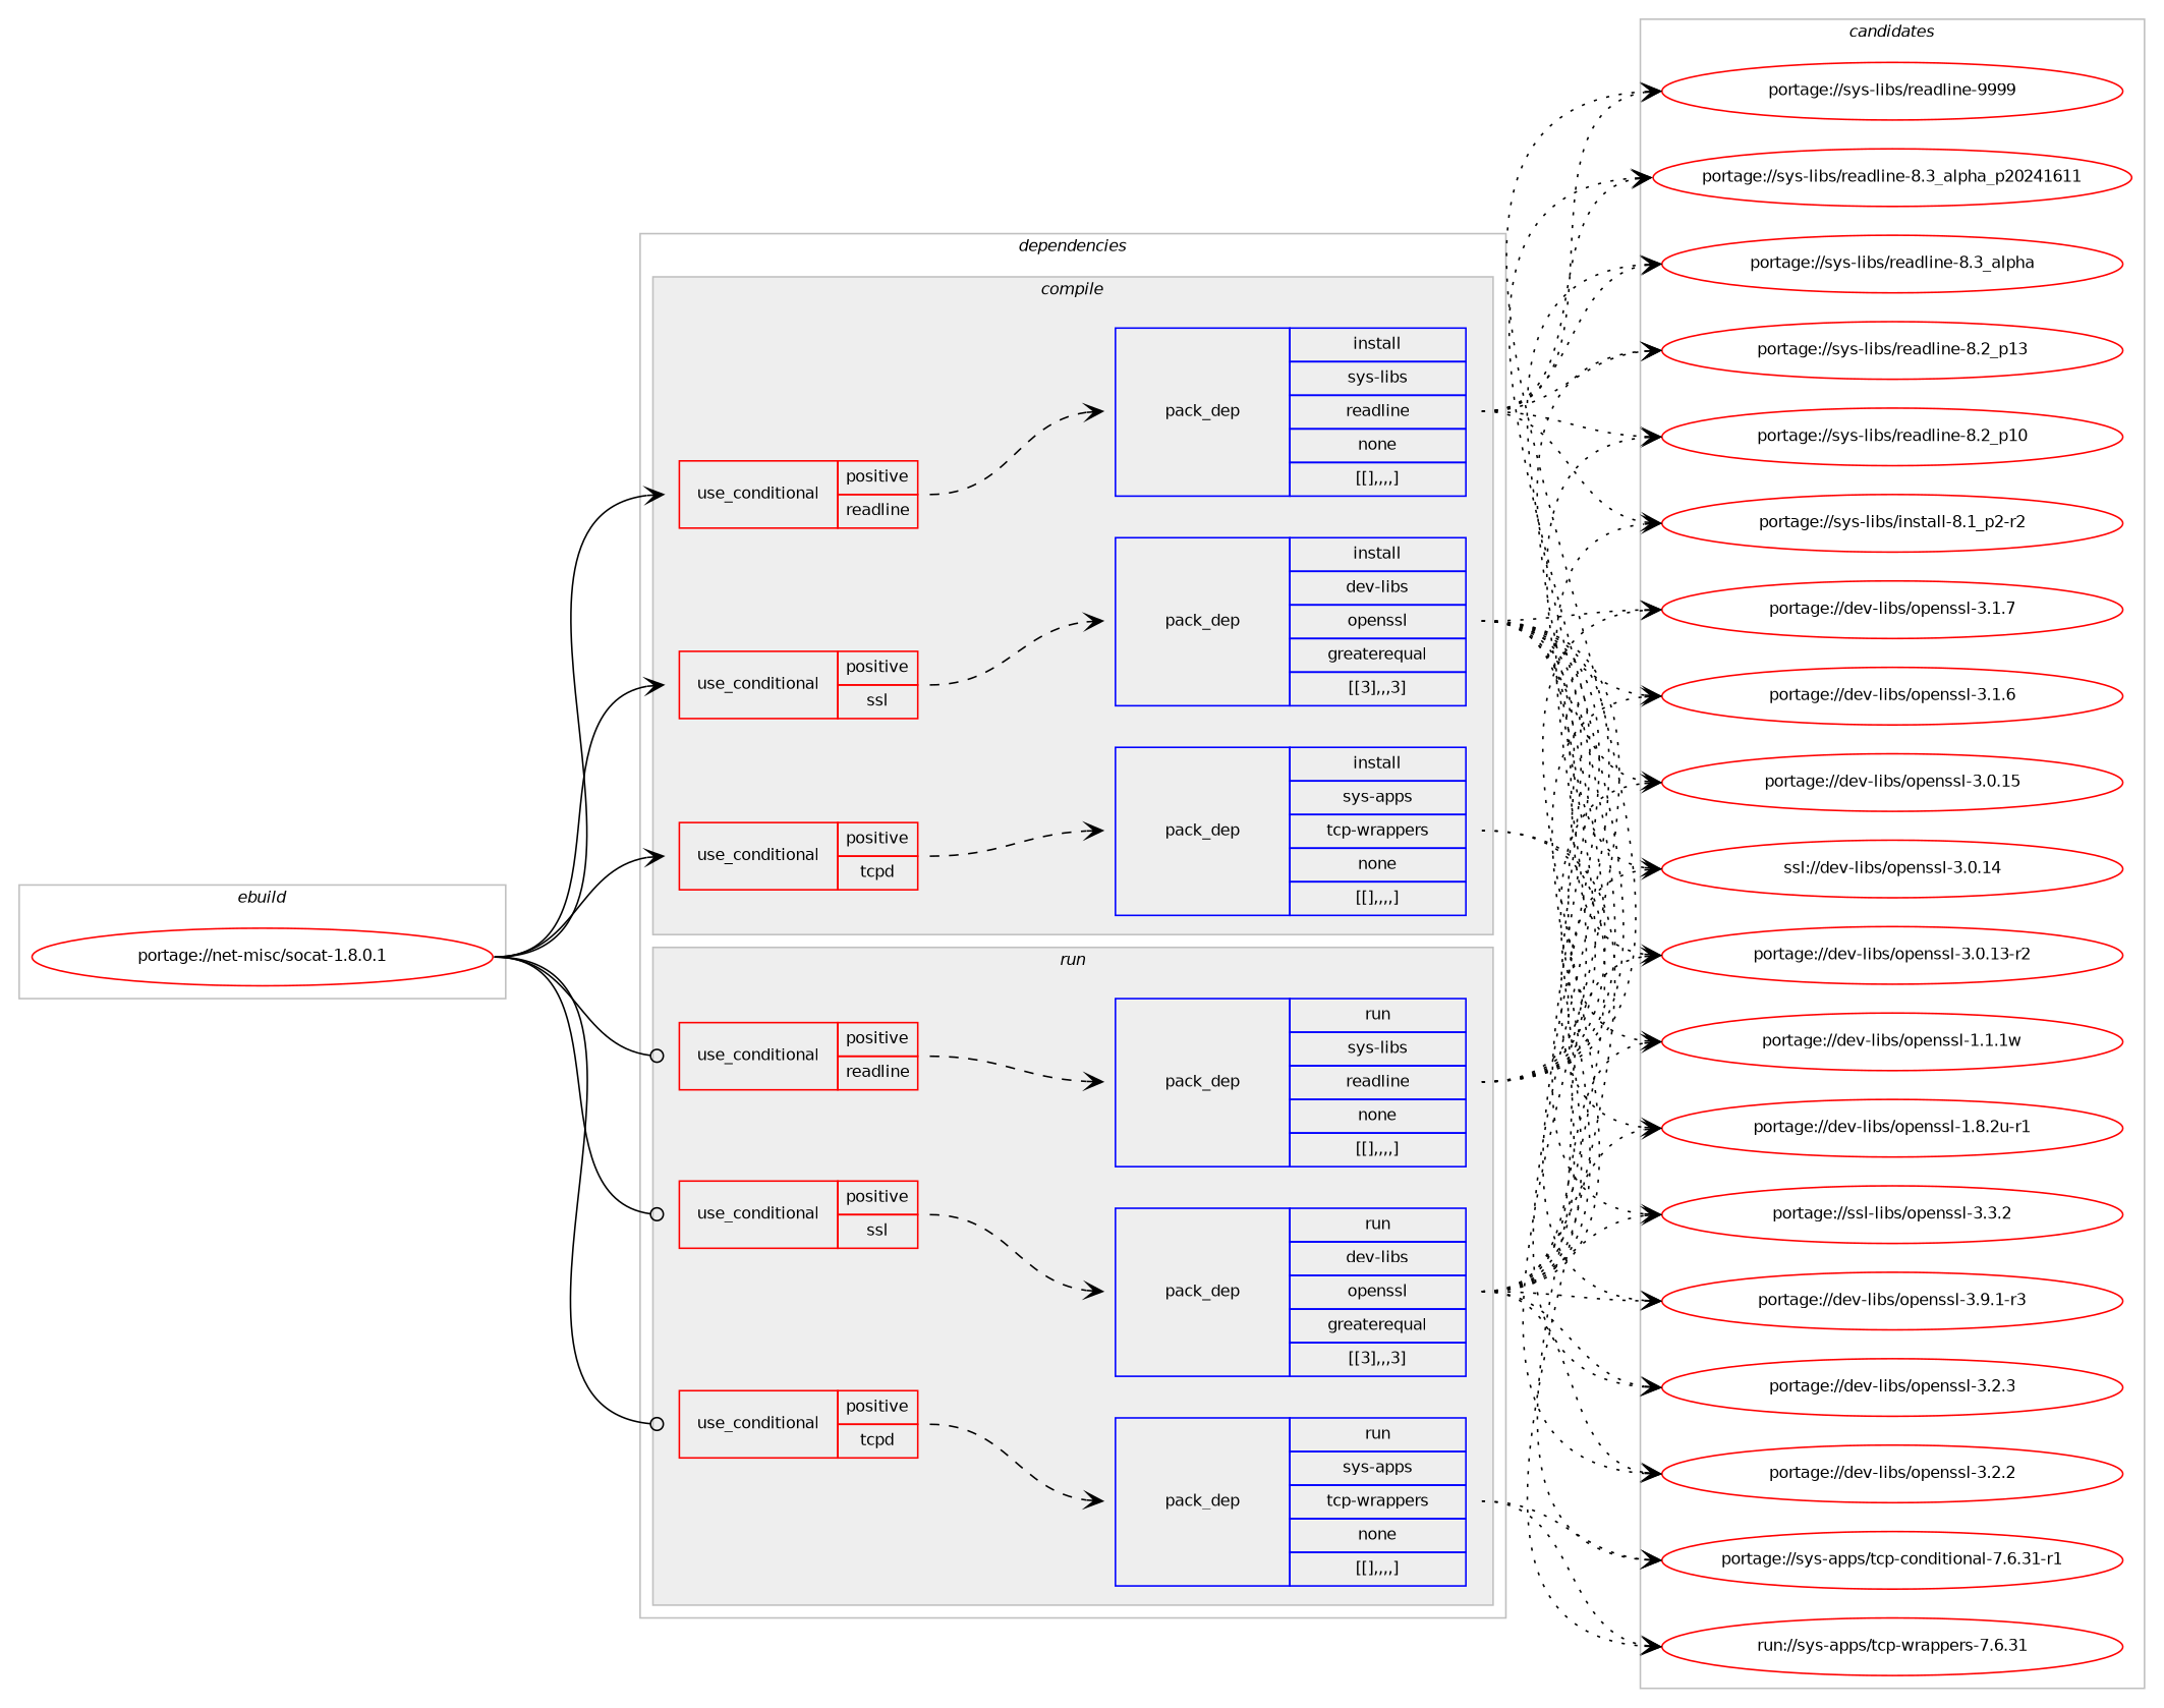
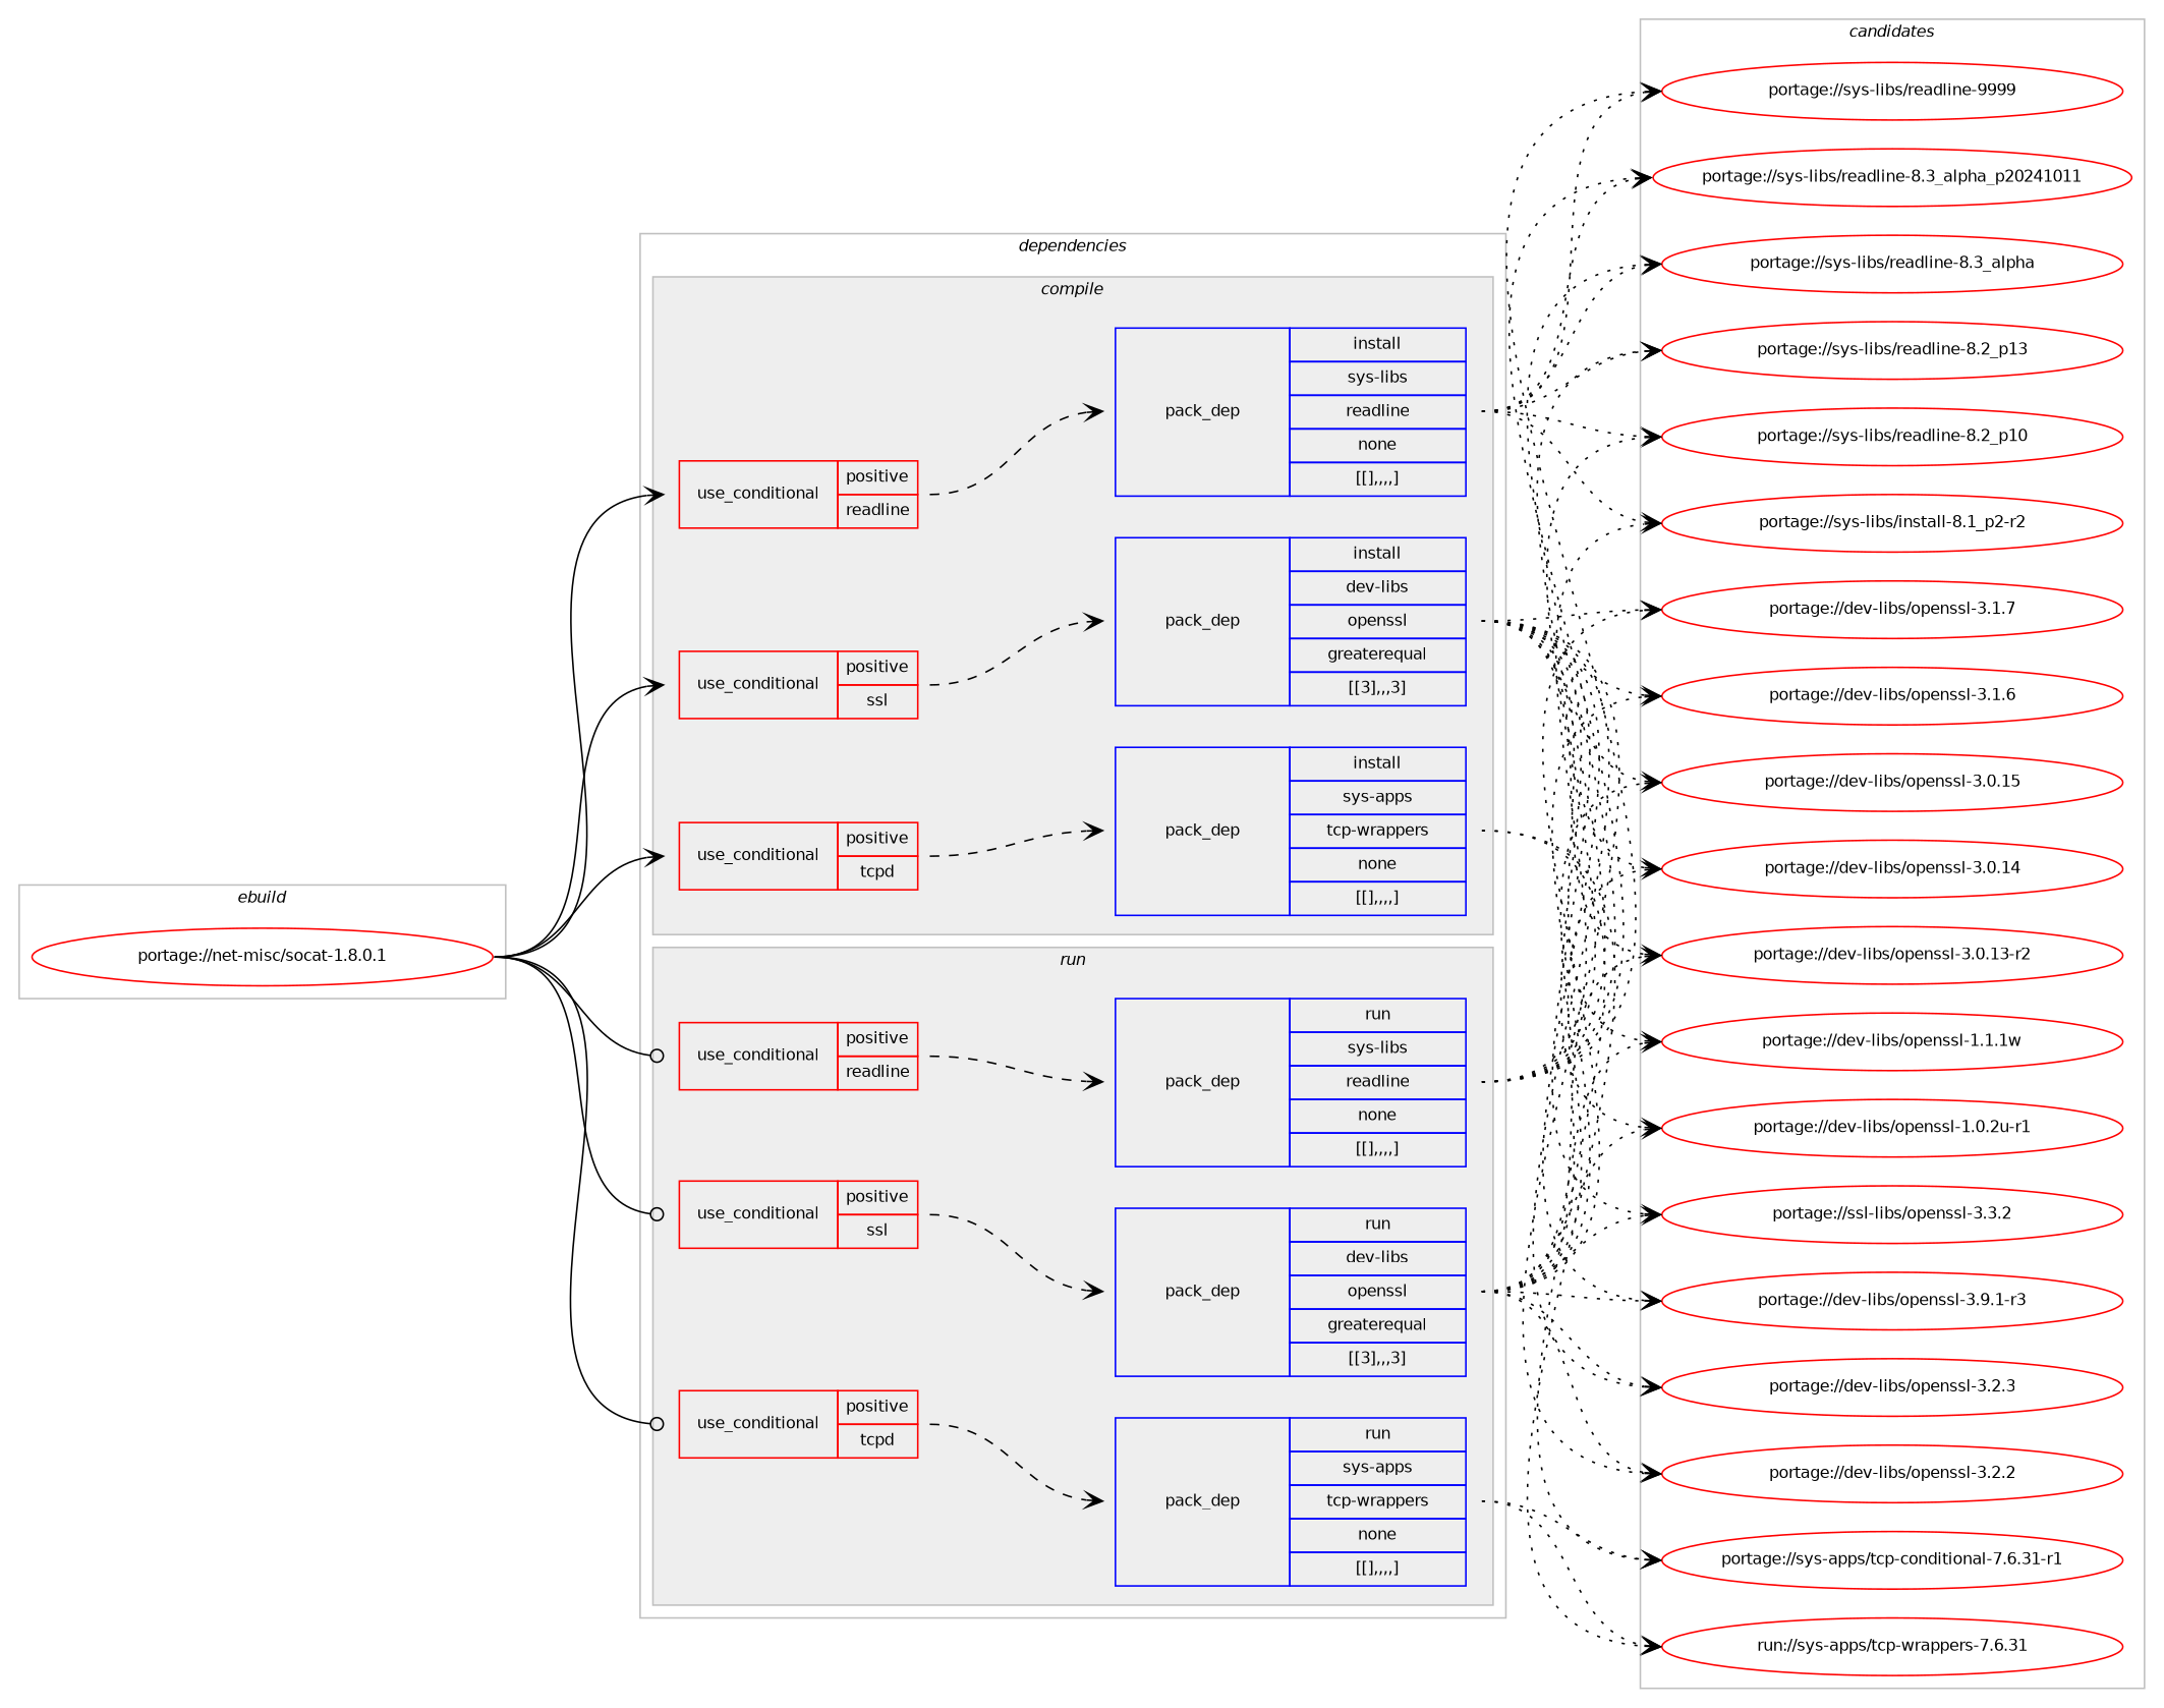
  digraph {
    compound=true
    concentrate=true
    fontname=Helvetica
    fontsize=10
    newrank=true
    rankdir=LR
    ranksep=1.5
    node [color=red fontname=Helvetica fontsize=10]
    edge [arrowhead=vee headport=w style=dotted tailport=e weight=100]
    n1 [label="portage://net-misc/socat-1.8.0.1" width=4]
    n2 [color=blue label=<<TABLE BORDER="0" CELLBORDER="1" CELLSPACING="0" CELLPADDING="4" WIDTH="220"><TR><TD ROWSPAN="6" CELLPADDING="30">pack_dep</TD></TR><TR><TD WIDTH="110">install</TD></TR><TR><TD>sys-libs</TD></TR><TR><TD>readline</TD></TR><TR><TD>none</TD></TR><TR><TD>[[],,,,]</TD></TR></TABLE>> shape=none]
    n3 [label=<<TABLE BORDER="0" CELLBORDER="1" CELLSPACING="0" CELLPADDING="4"><TR><TD ROWSPAN="3" CELLPADDING="10">use_conditional</TD></TR><TR><TD>positive</TD></TR><TR><TD>readline</TD></TR></TABLE>> shape=none]
    n4 [color=blue label=<<TABLE BORDER="0" CELLBORDER="1" CELLSPACING="0" CELLPADDING="4" WIDTH="220"><TR><TD ROWSPAN="6" CELLPADDING="30">pack_dep</TD></TR><TR><TD WIDTH="110">install</TD></TR><TR><TD>dev-libs</TD></TR><TR><TD>openssl</TD></TR><TR><TD>greaterequal</TD></TR><TR><TD>[[3],,,3]</TD></TR></TABLE>> shape=none]
    n5 [label=<<TABLE BORDER="0" CELLBORDER="1" CELLSPACING="0" CELLPADDING="4"><TR><TD ROWSPAN="3" CELLPADDING="10">use_conditional</TD></TR><TR><TD>positive</TD></TR><TR><TD>ssl</TD></TR></TABLE>> shape=none]
    n6 [color=blue label=<<TABLE BORDER="0" CELLBORDER="1" CELLSPACING="0" CELLPADDING="4" WIDTH="220"><TR><TD ROWSPAN="6" CELLPADDING="30">pack_dep</TD></TR><TR><TD WIDTH="110">install</TD></TR><TR><TD>sys-apps</TD></TR><TR><TD>tcp-wrappers</TD></TR><TR><TD>none</TD></TR><TR><TD>[[],,,,]</TD></TR></TABLE>> shape=none]
    n7 [label=<<TABLE BORDER="0" CELLBORDER="1" CELLSPACING="0" CELLPADDING="4"><TR><TD ROWSPAN="3" CELLPADDING="10">use_conditional</TD></TR><TR><TD>positive</TD></TR><TR><TD>tcpd</TD></TR></TABLE>> shape=none]
    n8 [color=blue label=<<TABLE BORDER="0" CELLBORDER="1" CELLSPACING="0" CELLPADDING="4" WIDTH="220"><TR><TD ROWSPAN="6" CELLPADDING="30">pack_dep</TD></TR><TR><TD WIDTH="110">run</TD></TR><TR><TD>sys-libs</TD></TR><TR><TD>readline</TD></TR><TR><TD>none</TD></TR><TR><TD>[[],,,,]</TD></TR></TABLE>> shape=none]
    n9 [label=<<TABLE BORDER="0" CELLBORDER="1" CELLSPACING="0" CELLPADDING="4"><TR><TD ROWSPAN="3" CELLPADDING="10">use_conditional</TD></TR><TR><TD>positive</TD></TR><TR><TD>readline</TD></TR></TABLE>> shape=none]
    n10 [color=blue label=<<TABLE BORDER="0" CELLBORDER="1" CELLSPACING="0" CELLPADDING="4" WIDTH="220"><TR><TD ROWSPAN="6" CELLPADDING="30">pack_dep</TD></TR><TR><TD WIDTH="110">run</TD></TR><TR><TD>dev-libs</TD></TR><TR><TD>openssl</TD></TR><TR><TD>greaterequal</TD></TR><TR><TD>[[3],,,3]</TD></TR></TABLE>> shape=none]
    n11 [label=<<TABLE BORDER="0" CELLBORDER="1" CELLSPACING="0" CELLPADDING="4"><TR><TD ROWSPAN="3" CELLPADDING="10">use_conditional</TD></TR><TR><TD>positive</TD></TR><TR><TD>ssl</TD></TR></TABLE>> shape=none]
    n12 [color=blue label=<<TABLE BORDER="0" CELLBORDER="1" CELLSPACING="0" CELLPADDING="4" WIDTH="220"><TR><TD ROWSPAN="6" CELLPADDING="30">pack_dep</TD></TR><TR><TD WIDTH="110">run</TD></TR><TR><TD>sys-apps</TD></TR><TR><TD>tcp-wrappers</TD></TR><TR><TD>none</TD></TR><TR><TD>[[],,,,]</TD></TR></TABLE>> shape=none]
    n13 [label=<<TABLE BORDER="0" CELLBORDER="1" CELLSPACING="0" CELLPADDING="4"><TR><TD ROWSPAN="3" CELLPADDING="10">use_conditional</TD></TR><TR><TD>positive</TD></TR><TR><TD>tcpd</TD></TR></TABLE>> shape=none]
    n14 [label="portage://sys-libs/readline-9999" width=4]
-   n15 [label="portage://sys-libs/readline-8.3_alpha_p20241611" width=4]
+   n15 [label="portage://sys-libs/readline-8.3_alpha_p20241011" width=4]
    n16 [label="portage://sys-libs/readline-8.3_alpha" width=4]
    n17 [label="portage://sys-libs/readline-8.2_p13" width=4]
    n18 [label="portage://sys-libs/readline-8.2_p10" width=4]
    n19 [label="portage://sys-libs/install-8.1_p2-r2" width=4]
    n20 [label="portage://ssl-libs/openssl-3.3.2" width=4]
    n21 [label="portage://dev-libs/openssl-3.9.1-r3" width=4]
    n22 [label="portage://dev-libs/openssl-3.2.3" width=4]
    n23 [label="portage://dev-libs/openssl-3.2.2" width=4]
    n24 [label="portage://dev-libs/openssl-3.1.7" width=4]
    n25 [label="portage://dev-libs/openssl-3.1.6" width=4]
    n26 [label="portage://dev-libs/openssl-3.0.15" width=4]
-   n27 [label="ssl://dev-libs/openssl-3.0.14" width=4]
+   n27 [label="portage://dev-libs/openssl-3.0.14" width=4]
    n28 [label="portage://dev-libs/openssl-3.0.13-r2" width=4]
    n29 [label="portage://dev-libs/openssl-1.1.1w" width=4]
-   n30 [label="portage://dev-libs/openssl-1.8.2u-r1" width=4]
+   n30 [label="portage://dev-libs/openssl-1.0.2u-r1" width=4]
    n31 [label="portage://sys-apps/tcp-conditional-7.6.31-r1" width=4]
    n32 [label="run://sys-apps/tcp-wrappers-7.6.31" width=4]
    subgraph cluster_1 {
      color=gray
      label=<<i>ebuild</i>>
      n1
    }
    subgraph cluster_2 {
      color=gray
      label=<<i>dependencies</i>>
      subgraph cluster_3 {
        color=gray
        fillcolor="#eeeeee"
        label=<<i>compile</i>>
        style=filled
        subgraph sub_4 {
          color=gray
          fillcolor="#eeeeee"
          label=<<i>compile</i>>
          style=filled
          n3
          subgraph sub_5 {
            color=gray
            fillcolor="#eeeeee"
            label=<<i>compile</i>>
            style=filled
            n2
          }
        }
        subgraph sub_6 {
          color=gray
          fillcolor="#eeeeee"
          label=<<i>compile</i>>
          style=filled
          n5
          subgraph sub_7 {
            color=gray
            fillcolor="#eeeeee"
            label=<<i>compile</i>>
            style=filled
            n4
          }
        }
        subgraph sub_8 {
          color=gray
          fillcolor="#eeeeee"
          label=<<i>compile</i>>
          style=filled
          n7
          subgraph sub_9 {
            color=gray
            fillcolor="#eeeeee"
            label=<<i>compile</i>>
            style=filled
            n6
          }
        }
      }
      subgraph cluster_10 {
        color=gray
        fillcolor="#eeeeee"
        label=<<i>compile and run</i>>
        style=filled
      }
      subgraph cluster_11 {
        color=gray
        fillcolor="#eeeeee"
        label=<<i>run</i>>
        style=filled
        subgraph sub_12 {
          color=gray
          fillcolor="#eeeeee"
          label=<<i>run</i>>
          style=filled
          n9
          subgraph sub_13 {
            color=gray
            fillcolor="#eeeeee"
            label=<<i>run</i>>
            style=filled
            n8
          }
        }
        subgraph sub_14 {
          color=gray
          fillcolor="#eeeeee"
          label=<<i>run</i>>
          style=filled
          n11
          subgraph sub_15 {
            color=gray
            fillcolor="#eeeeee"
            label=<<i>run</i>>
            style=filled
            n10
          }
        }
        subgraph sub_16 {
          color=gray
          fillcolor="#eeeeee"
          label=<<i>run</i>>
          style=filled
          n13
          subgraph sub_17 {
            color=gray
            fillcolor="#eeeeee"
            label=<<i>run</i>>
            style=filled
            n12
          }
        }
      }
    }
    subgraph cluster_18 {
      color=gray
      label=<<i>candidates</i>>
      rank=same
      subgraph sub_19 {
        color=black
        label=<<i>candidates</i>>
        nodesep=1
        rank=same
        n14
        n15
        n16
        n17
        n18
        n19
      }
      subgraph sub_20 {
        color=black
        label=<<i>candidates</i>>
        nodesep=1
        rank=same
        n20
        n21
        n22
        n23
        n24
        n25
        n26
        n27
        n28
        n29
        n30
      }
      subgraph sub_21 {
        color=black
        label=<<i>candidates</i>>
        nodesep=1
        rank=same
        n31
        n32
      }
      subgraph sub_22 {
        color=black
        label=<<i>candidates</i>>
        nodesep=1
        rank=same
        n14
        n15
        n16
        n17
        n18
        n19
      }
      subgraph sub_23 {
        color=black
        label=<<i>candidates</i>>
        nodesep=1
        rank=same
        n20
        n21
        n22
        n23
        n24
        n25
        n26
        n27
        n28
        n29
        n30
      }
      subgraph sub_24 {
        color=black
        label=<<i>candidates</i>>
        nodesep=1
        rank=same
        n31
        n32
      }
    }
    n1 -> n3 [style=solid weight=20]
    n1 -> n5 [style=solid weight=20]
    n1 -> n7 [style=solid weight=20]
    n1 -> n9 [arrowhead=odot style=solid weight=20]
    n1 -> n11 [arrowhead=odot style=solid weight=20]
    n1 -> n13 [arrowhead=odot style=solid weight=20]
    n2 -> n14
    n2 -> n15
    n2 -> n16
    n2 -> n17
    n2 -> n18
    n2 -> n19
    n3 -> n2 [style=dashed weight=20]
    n4 -> n20
    n4 -> n21
    n4 -> n22
    n4 -> n23
    n4 -> n24
    n4 -> n25
    n4 -> n26
    n4 -> n27
    n4 -> n28
    n4 -> n29
    n4 -> n30
    n5 -> n4 [style=dashed weight=20]
    n6 -> n31
    n6 -> n32
    n7 -> n6 [style=dashed weight=20]
    n8 -> n14
    n8 -> n15
    n8 -> n16
    n8 -> n17
    n8 -> n18
    n8 -> n19
    n9 -> n8 [style=dashed weight=20]
    n10 -> n20
    n10 -> n21
    n10 -> n22
    n10 -> n23
    n10 -> n24
    n10 -> n25
    n10 -> n26
    n10 -> n27
    n10 -> n28
    n10 -> n29
    n10 -> n30
    n11 -> n10 [style=dashed weight=20]
    n12 -> n31
    n12 -> n32
    n13 -> n12 [style=dashed weight=20]
  }
